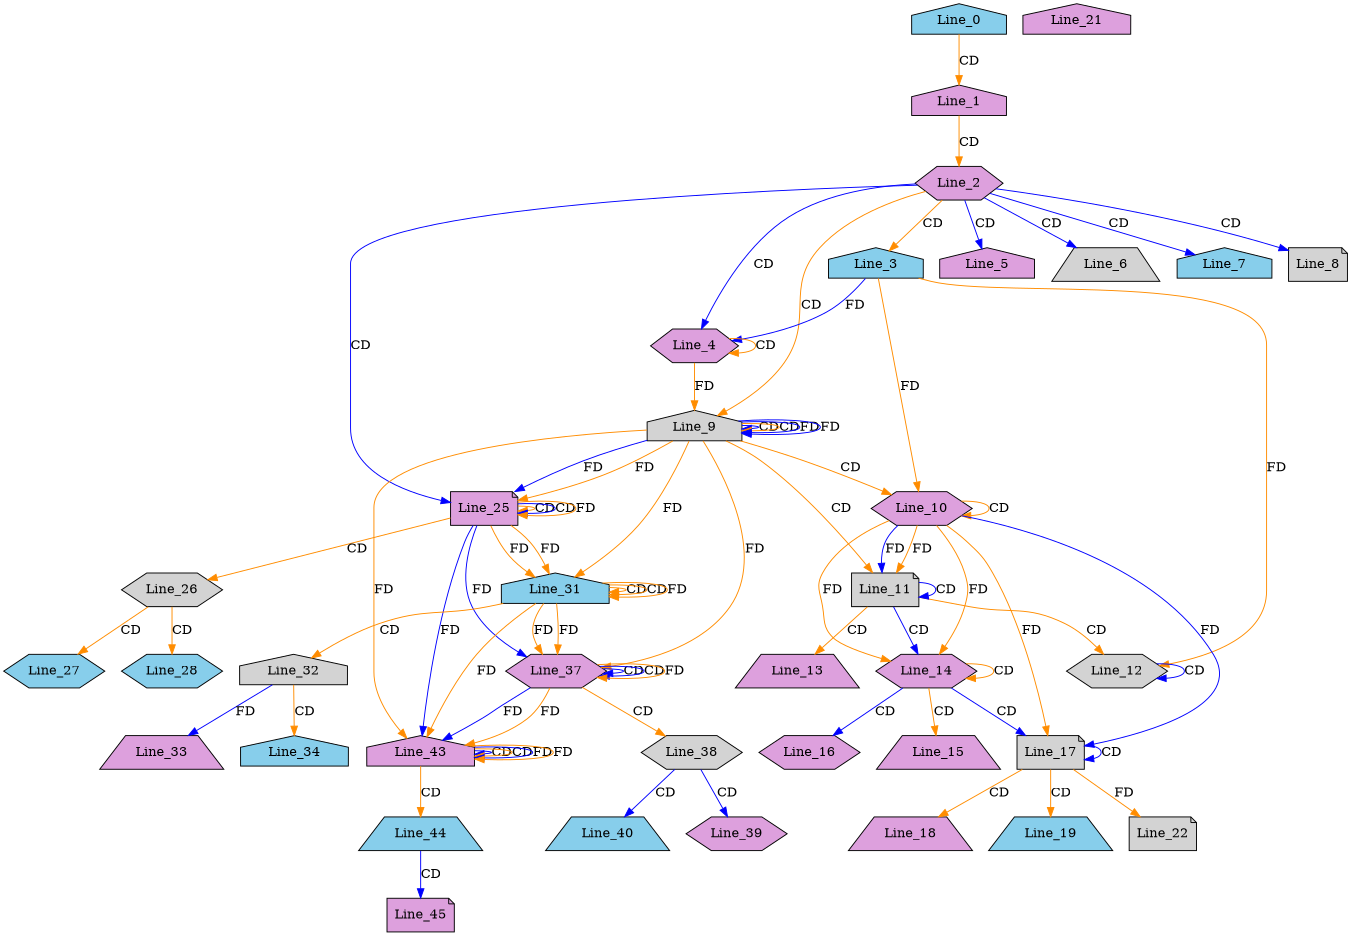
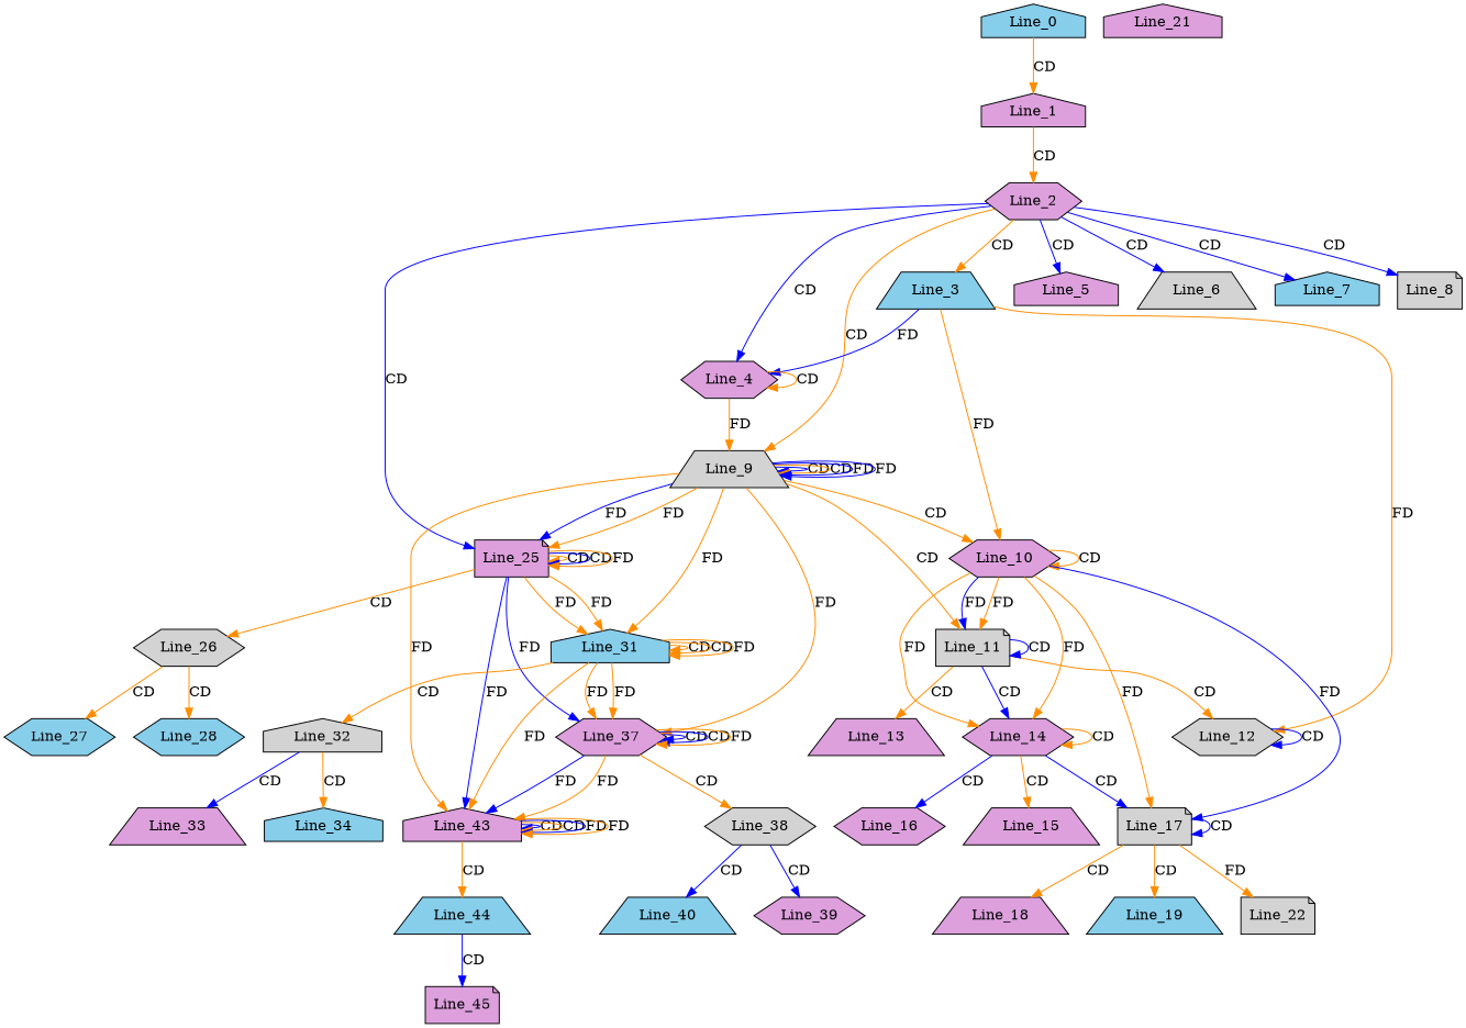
  digraph {
    node [fillcolor=plum shape=hexagon style=filled]
    edge [color=darkorange]
    Line_0 [fillcolor=skyblue shape=house]
    Line_1 [shape=house]
    Line_2
-   Line_3 [fillcolor=skyblue shape=house]
+   Line_3 [fillcolor=skyblue shape=trapezium]
    Line_4
    Line_5 [shape=house]
    Line_6 [fillcolor=lightgrey shape=trapezium]
    Line_7 [fillcolor=skyblue shape=house]
    Line_8 [fillcolor=lightgrey shape=note]
-   Line_9 [fillcolor=lightgrey shape=house]
+   Line_9 [fillcolor=lightgrey shape=trapezium]
    Line_25 [shape=note]
    Line_10
    Line_12 [fillcolor=lightgrey]
    Line_11 [fillcolor=lightgrey shape=note]
    Line_31 [fillcolor=skyblue shape=house]
    Line_37
    Line_43 [shape=house]
    Line_26 [fillcolor=lightgrey]
    Line_14
    Line_17 [fillcolor=lightgrey shape=note]
    Line_13 [shape=trapezium]
    Line_32 [fillcolor=lightgrey shape=house]
    Line_38 [fillcolor=lightgrey]
    Line_44 [fillcolor=skyblue shape=trapezium]
    Line_15 [shape=trapezium]
    Line_16
    Line_18 [shape=trapezium]
    Line_19 [fillcolor=skyblue shape=trapezium]
    Line_22 [fillcolor=lightgrey shape=note]
    Line_21 [shape=house]
    Line_27 [fillcolor=skyblue]
    Line_28 [fillcolor=skyblue]
    Line_33 [shape=trapezium]
    Line_34 [fillcolor=skyblue shape=house]
    Line_39
    Line_40 [fillcolor=skyblue shape=trapezium]
    Line_45 [shape=note]
    Line_0 -> Line_1 [label=CD]
    Line_1 -> Line_2 [label=CD]
    Line_2 -> Line_3 [label=CD]
    Line_2 -> Line_4 [color=blue label=CD]
    Line_2 -> Line_5 [color=blue label=CD]
    Line_2 -> Line_6 [color=blue label=CD]
    Line_2 -> Line_7 [color=blue label=CD]
    Line_2 -> Line_8 [color=blue label=CD]
    Line_2 -> Line_9 [label=CD]
    Line_2 -> Line_25 [color=blue label=CD]
    Line_3 -> Line_4 [color=blue label=FD]
    Line_3 -> Line_10 [label=FD]
    Line_3 -> Line_12 [label=FD]
    Line_4 -> Line_4 [label=CD]
    Line_4 -> Line_9 [label=FD]
    Line_9 -> Line_9 [color=blue label=CD]
    Line_9 -> Line_9 [label=CD]
    Line_9 -> Line_9 [color=blue label=FD]
    Line_9 -> Line_9 [color=blue label=FD]
    Line_9 -> Line_25 [color=blue label=FD]
    Line_9 -> Line_25 [label=FD]
    Line_9 -> Line_10 [label=CD]
    Line_9 -> Line_11 [label=CD]
    Line_9 -> Line_31 [label=FD]
    Line_9 -> Line_37 [label=FD]
    Line_9 -> Line_43 [label=FD]
    Line_25 -> Line_25 [label=CD]
    Line_25 -> Line_25 [color=blue label=CD]
    Line_25 -> Line_25 [label=FD]
    Line_25 -> Line_31 [label=FD]
    Line_25 -> Line_31 [label=FD]
    Line_25 -> Line_37 [color=blue label=FD]
    Line_25 -> Line_43 [color=blue label=FD]
    Line_25 -> Line_26 [label=CD]
    Line_10 -> Line_10 [label=CD]
    Line_10 -> Line_11 [color=blue label=FD]
    Line_10 -> Line_11 [label=FD]
    Line_10 -> Line_14 [label=FD]
    Line_10 -> Line_14 [label=FD]
    Line_10 -> Line_17 [label=FD]
    Line_10 -> Line_17 [color=blue label=FD]
    Line_12 -> Line_12 [color=blue label=CD]
    Line_11 -> Line_12 [label=CD]
    Line_11 -> Line_11 [color=blue label=CD]
    Line_11 -> Line_14 [color=blue label=CD]
    Line_11 -> Line_13 [label=CD]
    Line_31 -> Line_31 [label=CD]
    Line_31 -> Line_31 [label=CD]
    Line_31 -> Line_31 [label=FD]
    Line_31 -> Line_37 [label=FD]
    Line_31 -> Line_37 [label=FD]
    Line_31 -> Line_43 [label=FD]
    Line_31 -> Line_32 [label=CD]
    Line_37 -> Line_37 [color=blue label=CD]
    Line_37 -> Line_37 [color=blue label=CD]
    Line_37 -> Line_37 [label=FD]
    Line_37 -> Line_43 [label=FD]
    Line_37 -> Line_43 [color=blue label=FD]
    Line_37 -> Line_38 [label=CD]
    Line_43 -> Line_43 [color=blue label=CD]
    Line_43 -> Line_43 [label=CD]
    Line_43 -> Line_43 [color=blue label=FD]
    Line_43 -> Line_43 [label=FD]
    Line_43 -> Line_44 [label=CD]
    Line_26 -> Line_27 [label=CD]
    Line_26 -> Line_28 [label=CD]
    Line_14 -> Line_14 [label=CD]
    Line_14 -> Line_17 [color=blue label=CD]
    Line_14 -> Line_15 [label=CD]
    Line_14 -> Line_16 [color=blue label=CD]
    Line_17 -> Line_17 [color=blue label=CD]
    Line_17 -> Line_18 [label=CD]
    Line_17 -> Line_19 [label=CD]
    Line_17 -> Line_22 [label=FD]
-   Line_32 -> Line_33 [color=blue label=FD]
+   Line_32 -> Line_33 [color=blue label=CD]
    Line_32 -> Line_34 [label=CD]
    Line_38 -> Line_39 [color=blue label=CD]
    Line_38 -> Line_40 [color=blue label=CD]
    Line_44 -> Line_45 [color=blue label=CD]
  }
